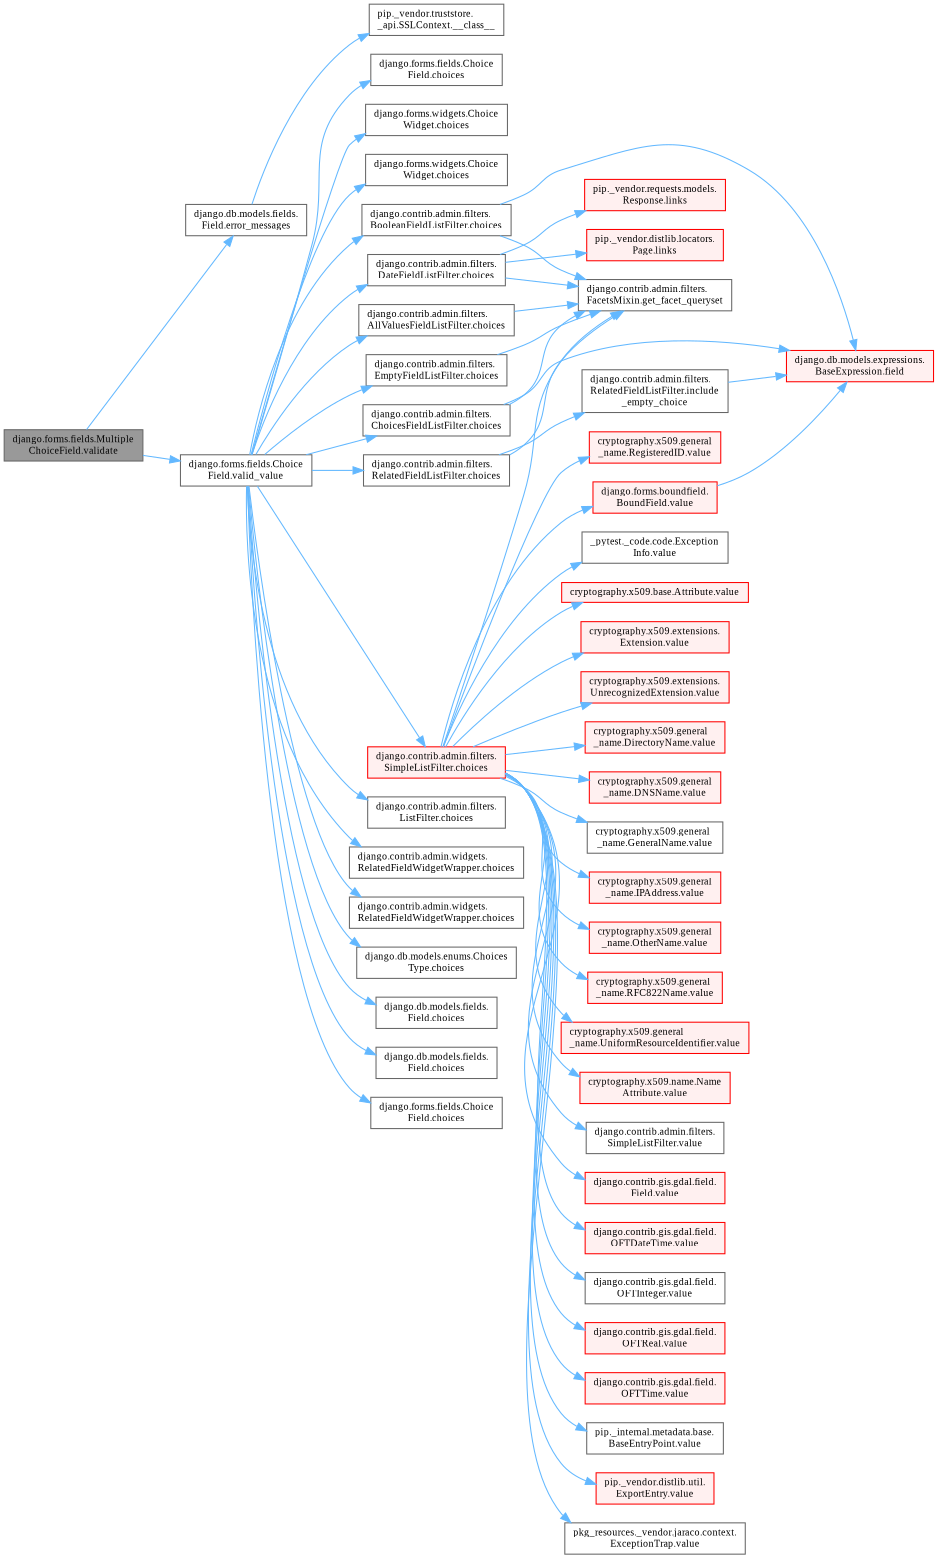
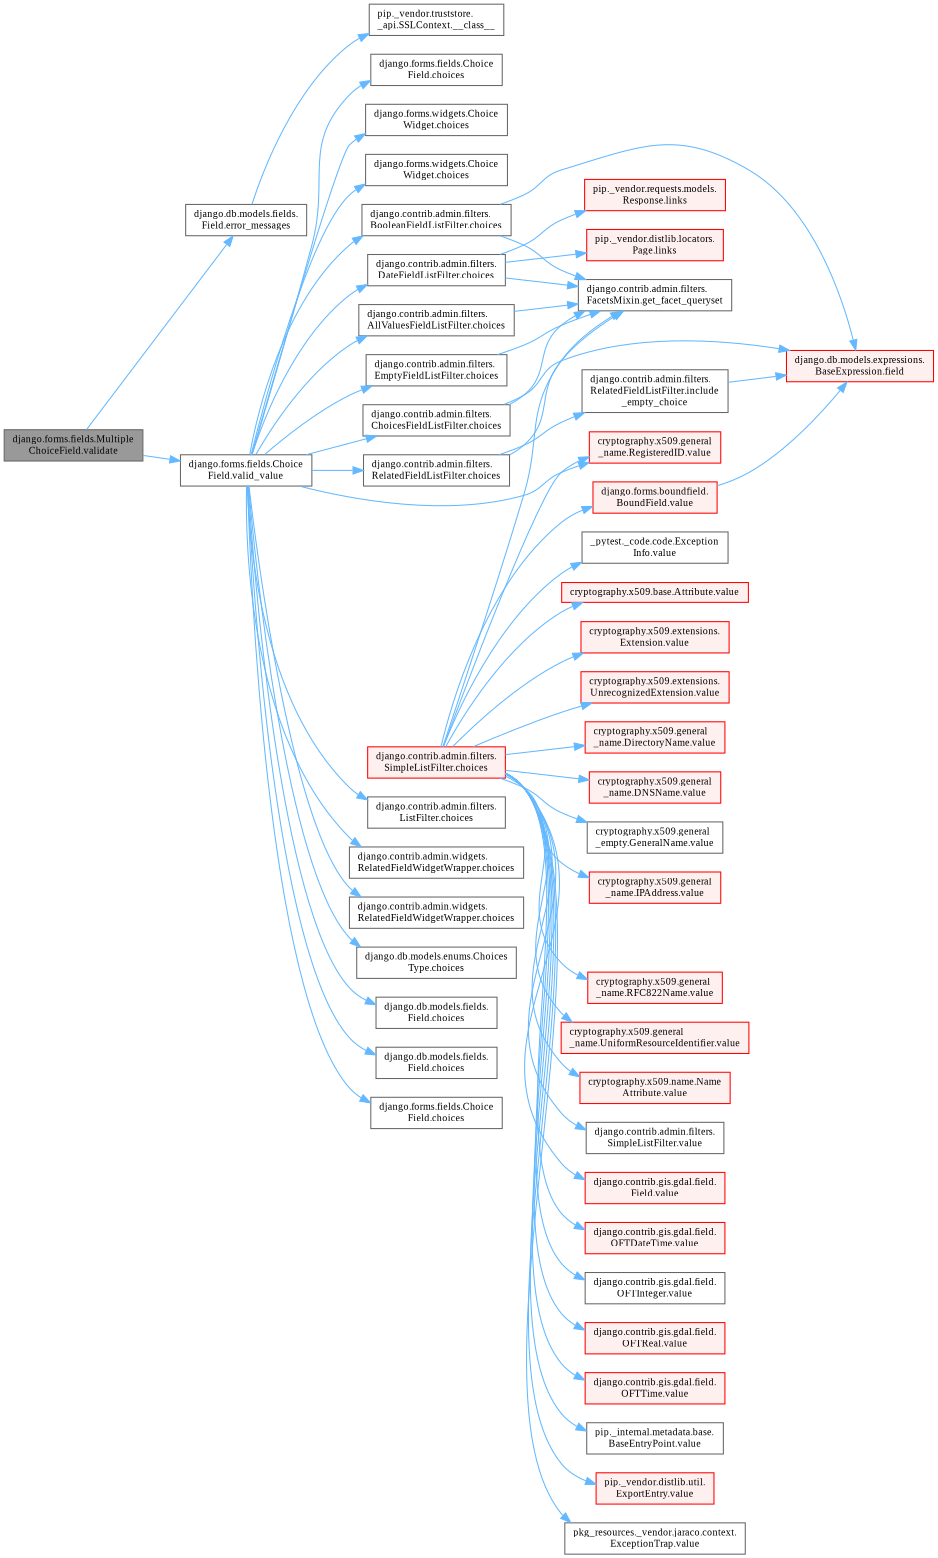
  digraph {
    fontname="Liberation Serif"
    rankdir=LR
    node [color=grey40 fillcolor=white fontname="Liberation Serif" fontsize=10 shape=box style=filled]
    edge [color=steelblue1 fontname="Liberation Serif" fontsize=10 labelfontname=Helvetica labelfontsize=10 style=solid]
    n1 [color=gray40 fillcolor=grey60 fontcolor=black height=0.2 label="django.forms.fields.Multiple\lChoiceField.validate" width=0.4]
    n2 [height=0.2 label="django.db.models.fields.\lField.error_messages" width=0.4]
    n3 [height=0.2 label="django.forms.fields.Choice\lField.valid_value" width=0.4]
    n4 [height=0.2 label="pip._vendor.truststore.\l_api.SSLContext.__class__" width=0.4]
    n5 [height=0.2 label="django.contrib.admin.filters.\lAllValuesFieldListFilter.choices" width=0.4]
    n6 [height=0.2 label="django.contrib.admin.filters.\lBooleanFieldListFilter.choices" width=0.4]
    n7 [height=0.2 label="django.contrib.admin.filters.\lChoicesFieldListFilter.choices" width=0.4]
    n8 [height=0.2 label="django.contrib.admin.filters.\lDateFieldListFilter.choices" width=0.4]
    n9 [height=0.2 label="django.contrib.admin.filters.\lEmptyFieldListFilter.choices" width=0.4]
    n10 [height=0.2 label="django.contrib.admin.filters.\lListFilter.choices" width=0.4]
    n11 [height=0.2 label="django.contrib.admin.filters.\lRelatedFieldListFilter.choices" width=0.4]
    n12 [color=red fillcolor="#FFF0F0" height=0.2 label="django.contrib.admin.filters.\lSimpleListFilter.choices" width=0.4]
    n13 [height=0.2 label="django.contrib.admin.widgets.\lRelatedFieldWidgetWrapper.choices" width=0.4]
    n14 [height=0.2 label="django.contrib.admin.widgets.\lRelatedFieldWidgetWrapper.choices" width=0.4]
    n15 [height=0.2 label="django.db.models.enums.Choices\lType.choices" width=0.4]
    n16 [height=0.2 label="django.db.models.fields.\lField.choices" width=0.4]
    n17 [height=0.2 label="django.db.models.fields.\lField.choices" width=0.4]
    n18 [height=0.2 label="django.forms.fields.Choice\lField.choices" width=0.4]
    n19 [height=0.2 label="django.forms.fields.Choice\lField.choices" width=0.4]
    n20 [height=0.2 label="django.forms.widgets.Choice\lWidget.choices" width=0.4]
    n21 [height=0.2 label="django.forms.widgets.Choice\lWidget.choices" width=0.4]
    n22 [height=0.2 label="django.contrib.admin.filters.\lFacetsMixin.get_facet_queryset" width=0.4]
    n23 [color=red fillcolor="#FFF0F0" height=0.2 label="django.db.models.expressions.\lBaseExpression.field" width=0.4]
    n24 [color=red fillcolor="#FFF0F0" height=0.2 label="pip._vendor.distlib.locators.\lPage.links" width=0.4]
    n25 [color=red fillcolor="#FFF0F0" height=0.2 label="pip._vendor.requests.models.\lResponse.links" width=0.4]
    n26 [height=0.2 label="django.contrib.admin.filters.\lRelatedFieldListFilter.include\l_empty_choice" width=0.4]
    n27 [height=0.2 label="_pytest._code.code.Exception\lInfo.value" width=0.4]
    n28 [color=red fillcolor="#FFF0F0" height=0.2 label="cryptography.x509.base.Attribute.value" width=0.4]
    n29 [color=red fillcolor="#FFF0F0" height=0.2 label="cryptography.x509.extensions.\lExtension.value" width=0.4]
    n30 [color=red fillcolor="#FFF0F0" height=0.2 label="cryptography.x509.extensions.\lUnrecognizedExtension.value" width=0.4]
    n31 [color=red fillcolor="#FFF0F0" height=0.2 label="cryptography.x509.general\l_name.DirectoryName.value" width=0.4]
    n32 [color=red fillcolor="#FFF0F0" height=0.2 label="cryptography.x509.general\l_name.DNSName.value" width=0.4]
-   n33 [height=0.2 label="cryptography.x509.general\l_name.GeneralName.value" width=0.4]
+   n33 [height=0.2 label="cryptography.x509.general\l_empty.GeneralName.value" width=0.4]
    n34 [color=red fillcolor="#FFF0F0" height=0.2 label="cryptography.x509.general\l_name.IPAddress.value" width=0.4]
-   n35 [color=red fillcolor="#FFF0F0" height=0.2 label="cryptography.x509.general\l_name.OtherName.value" width=0.4]
    n36 [color=red fillcolor="#FFF0F0" height=0.2 label="cryptography.x509.general\l_name.RegisteredID.value" width=0.4]
    n37 [color=red fillcolor="#FFF0F0" height=0.2 label="cryptography.x509.general\l_name.RFC822Name.value" width=0.4]
    n38 [color=red fillcolor="#FFF0F0" height=0.2 label="cryptography.x509.general\l_name.UniformResourceIdentifier.value" width=0.4]
    n39 [color=red fillcolor="#FFF0F0" height=0.2 label="cryptography.x509.name.Name\lAttribute.value" width=0.4]
    n40 [height=0.2 label="django.contrib.admin.filters.\lSimpleListFilter.value" width=0.4]
    n41 [color=red fillcolor="#FFF0F0" height=0.2 label="django.contrib.gis.gdal.field.\lField.value" width=0.4]
    n42 [color=red fillcolor="#FFF0F0" height=0.2 label="django.contrib.gis.gdal.field.\lOFTDateTime.value" width=0.4]
    n43 [height=0.2 label="django.contrib.gis.gdal.field.\lOFTInteger.value" width=0.4]
    n44 [color=red fillcolor="#FFF0F0" height=0.2 label="django.contrib.gis.gdal.field.\lOFTReal.value" width=0.4]
    n45 [color=red fillcolor="#FFF0F0" height=0.2 label="django.contrib.gis.gdal.field.\lOFTTime.value" width=0.4]
    n46 [color=red fillcolor="#FFF0F0" height=0.2 label="django.forms.boundfield.\lBoundField.value" width=0.4]
    n47 [height=0.2 label="pip._internal.metadata.base.\lBaseEntryPoint.value" width=0.4]
    n48 [color=red fillcolor="#FFF0F0" height=0.2 label="pip._vendor.distlib.util.\lExportEntry.value" width=0.4]
    n49 [height=0.2 label="pkg_resources._vendor.jaraco.context.\lExceptionTrap.value" width=0.4]
    n1 -> n2
    n1 -> n3
    n2 -> n4
    n3 -> n5
    n3 -> n6
    n3 -> n7
    n3 -> n8
    n3 -> n9
    n3 -> n10
    n3 -> n11
-   n3 -> n12
+   n3 -> n36
    n3 -> n13
    n3 -> n14
    n3 -> n15
    n3 -> n16
    n3 -> n17
    n3 -> n18
    n3 -> n19
    n3 -> n20
    n3 -> n21
    n5 -> n22
    n6 -> n22
    n6 -> n23
    n7 -> n22
    n7 -> n23
    n8 -> n22
    n8 -> n24
    n8 -> n25
    n9 -> n22
    n11 -> n22
    n11 -> n26
    n12 -> n22
    n12 -> n27
    n12 -> n28
    n12 -> n29
    n12 -> n30
    n12 -> n31
    n12 -> n32
    n12 -> n33
    n12 -> n34
-   n12 -> n35
    n12 -> n36
    n12 -> n37
    n12 -> n38
    n12 -> n39
    n12 -> n40
    n12 -> n41
    n12 -> n42
    n12 -> n43
    n12 -> n44
    n12 -> n45
    n12 -> n46
    n12 -> n47
    n12 -> n48
    n12 -> n49
    n26 -> n23
    n46 -> n23
  }
